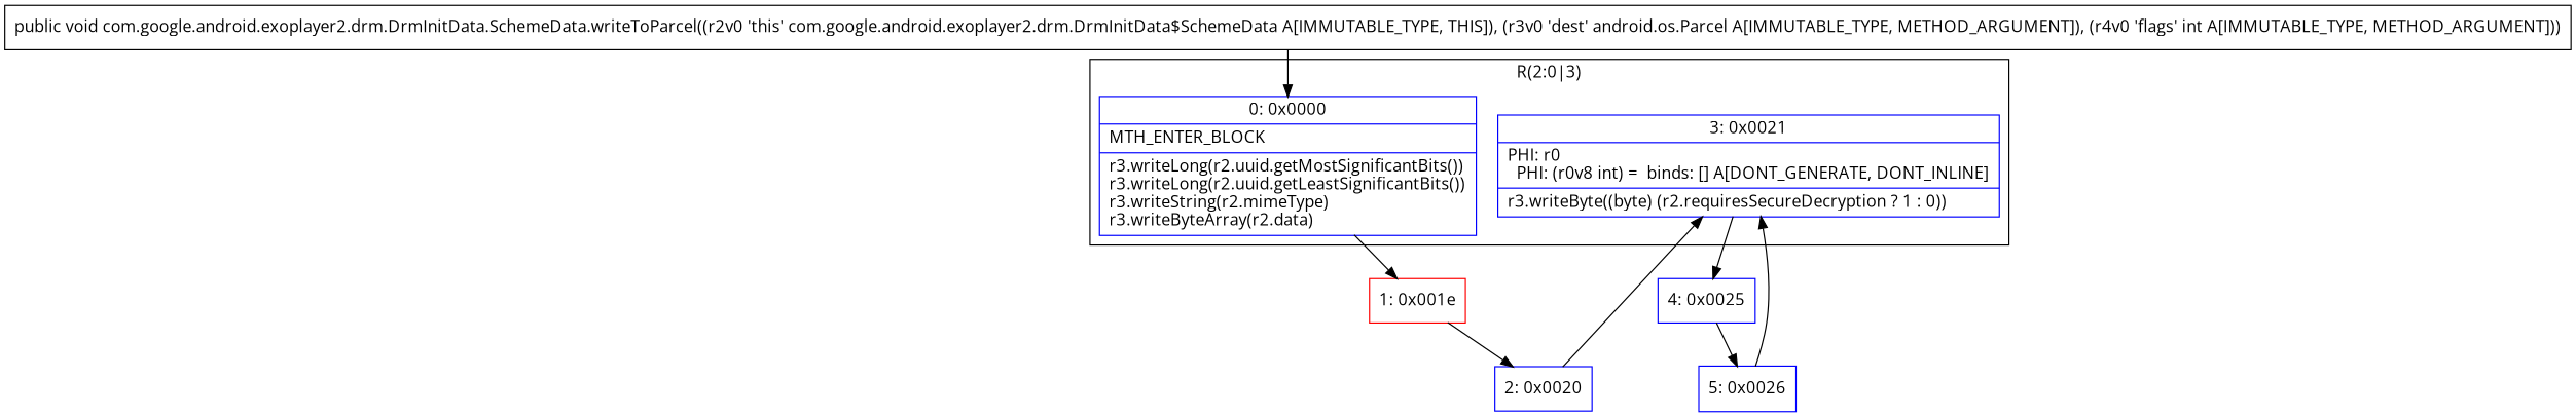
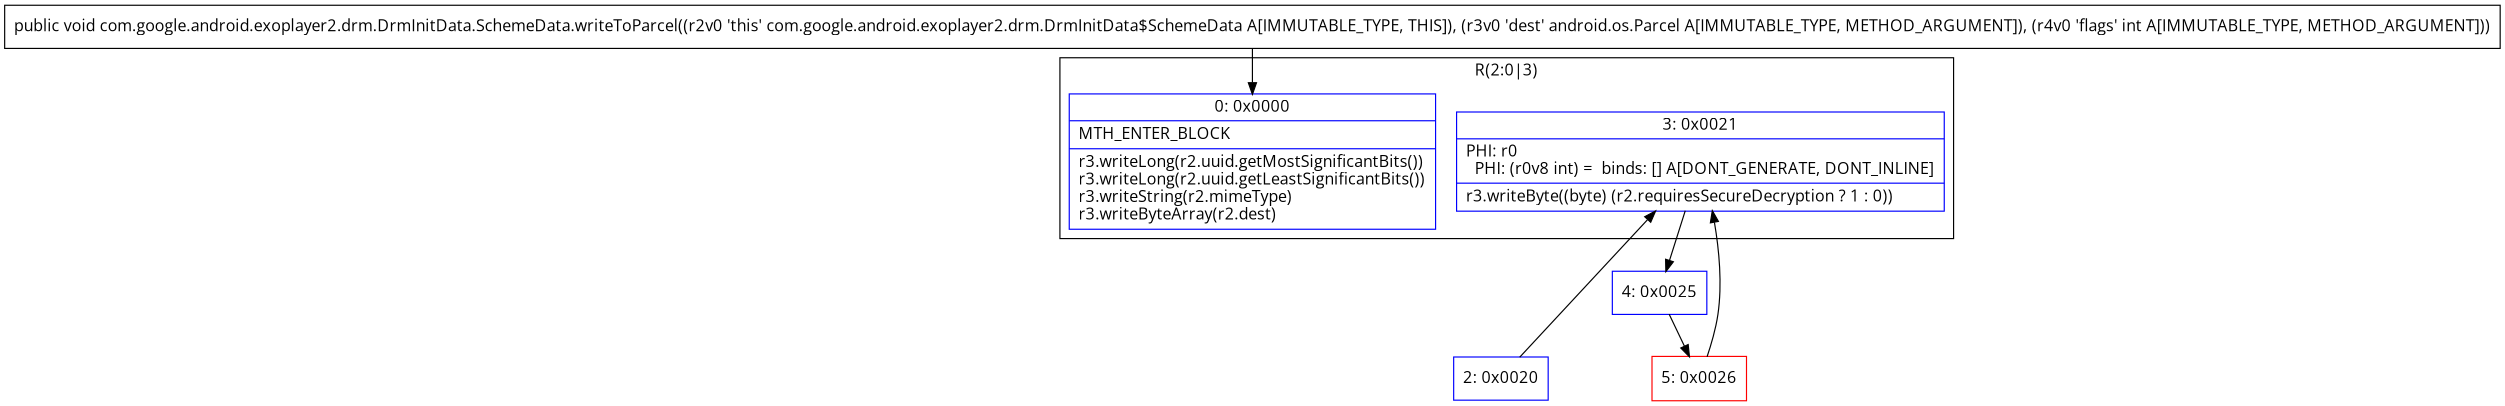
  digraph {
    fontname="Open Sans"
    node [color=blue fontname="Open Sans" shape=record]
    edge [fontname="Open Sans"]
-   n1 [label="{0\:\ 0x0000|MTH_ENTER_BLOCK\l|r3.writeLong(r2.uuid.getMostSignificantBits())\lr3.writeLong(r2.uuid.getLeastSignificantBits())\lr3.writeString(r2.mimeType)\lr3.writeByteArray(r2.data)\l}"]
+   n1 [label="{0\:\ 0x0000|MTH_ENTER_BLOCK\l|r3.writeLong(r2.uuid.getMostSignificantBits())\lr3.writeLong(r2.uuid.getLeastSignificantBits())\lr3.writeString(r2.mimeType)\lr3.writeByteArray(r2.dest)\l}"]
    n2 [label="{3\:\ 0x0021|PHI: r0 \l  PHI: (r0v8 int) =  binds: [] A[DONT_GENERATE, DONT_INLINE]\l|r3.writeByte((byte) (r2.requiresSecureDecryption ? 1 : 0))\l}"]
-   n3 [color=red label="{1\:\ 0x001e}"]
    n4 [label="{4\:\ 0x0025}"]
    n5 [label="{2\:\ 0x0020}"]
-   n6 [label="{5\:\ 0x0026}"]
+   n6 [color=red label="{5\:\ 0x0026}"]
    n7 [label="{public void com.google.android.exoplayer2.drm.DrmInitData.SchemeData.writeToParcel((r2v0 'this' com.google.android.exoplayer2.drm.DrmInitData$SchemeData A[IMMUTABLE_TYPE, THIS]), (r3v0 'dest' android.os.Parcel A[IMMUTABLE_TYPE, METHOD_ARGUMENT]), (r4v0 'flags' int A[IMMUTABLE_TYPE, METHOD_ARGUMENT])) }" color=""]
    subgraph cluster_1 {
      label="R(2:0|3)"
      n1
      n2
    }
-   n1 -> n3
    n2 -> n4
-   n3 -> n5
    n4 -> n6
    n5 -> n2
    n6 -> n2
    n7 -> n1
  }
